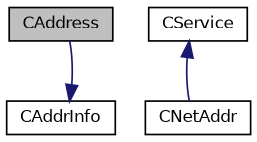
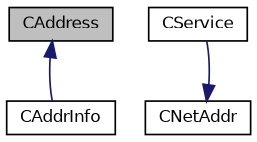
  digraph {
    node [color=black fillcolor=white fontname=Helvetica fontsize=10 shape=record style=filled]
    edge [color=midnightblue dir=back fontname=Helvetica fontsize=10 labelfontname=Helvetica labelfontsize=10 style=solid]
    n1 [fillcolor=grey75 fontcolor=black height=0.2 label=CAddress width=0.4]
    n2 [height=0.2 label=CAddrInfo width=0.4]
    n3 [height=0.2 label=CService width=0.4]
    n4 [height=0.2 label=CNetAddr width=0.4]
-   n2 -> n1
-   n3 -> n4
+   n1 -> n2
+   n4 -> n3
  }
